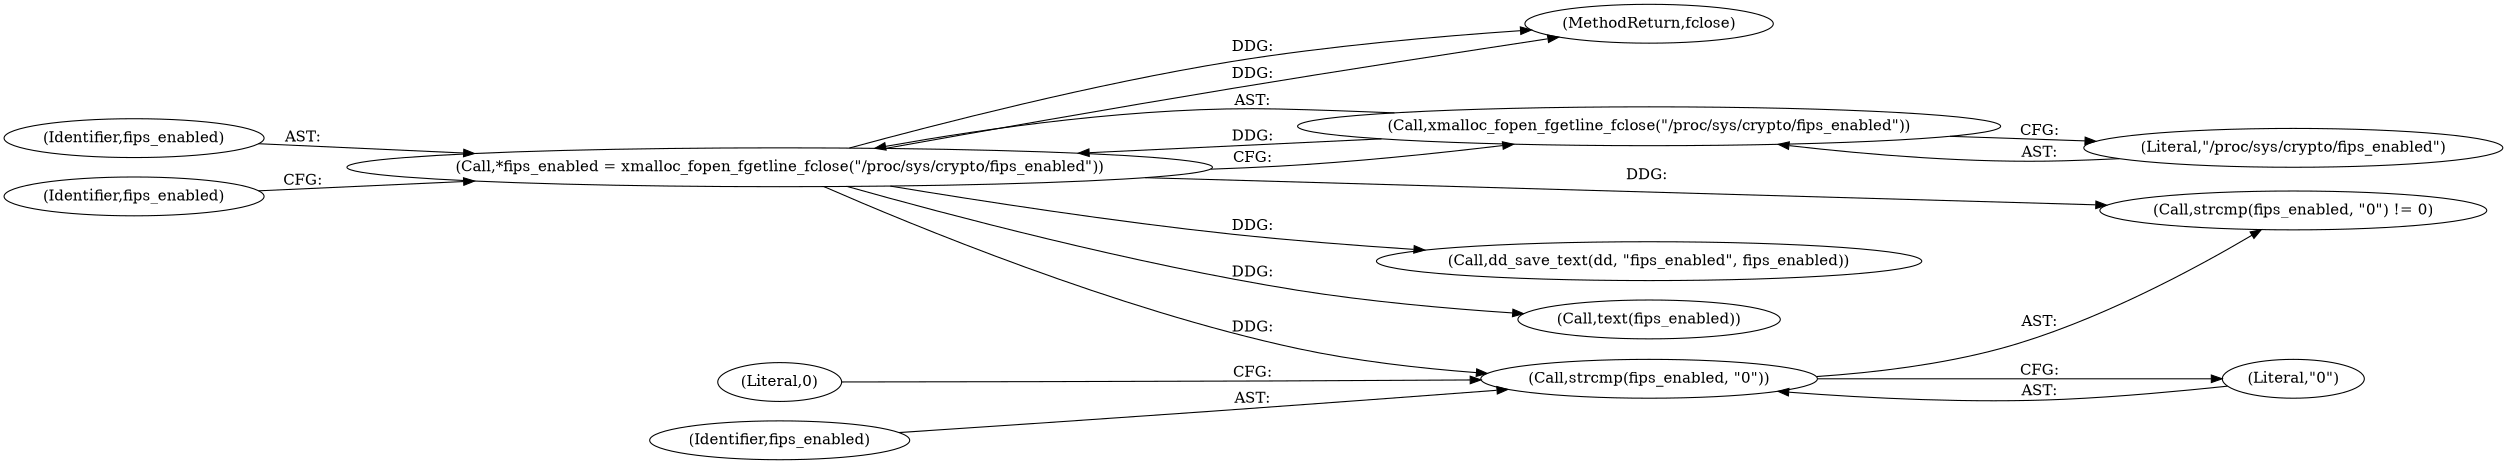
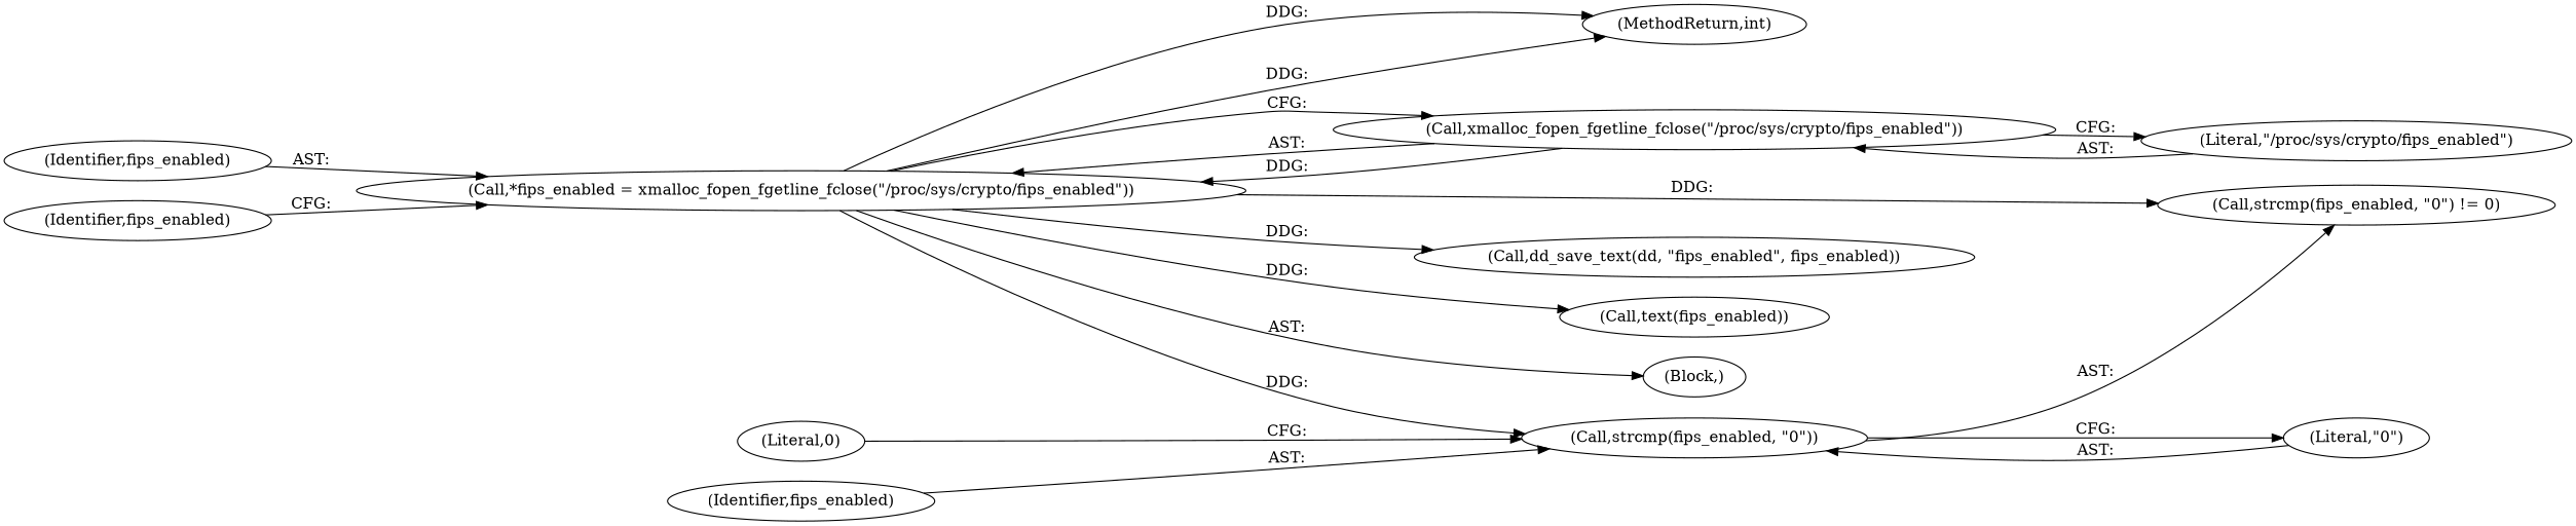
  digraph {
    rankdir=LR
    n1 [label="(Call,strcmp(fips_enabled, \"0\"))"]
    n2 [label="(Call,strcmp(fips_enabled, \"0\") != 0)"]
    n3 [label="(Literal,\"0\")"]
    n4 [label="(Call,*fips_enabled = xmalloc_fopen_fgetline_fclose(\"/proc/sys/crypto/fips_enabled\"))"]
    n5 [label="(Call,xmalloc_fopen_fgetline_fclose(\"/proc/sys/crypto/fips_enabled\"))"]
    n6 [label="(Call,dd_save_text(dd, \"fips_enabled\", fips_enabled))"]
    n7 [label="(Call,text(fips_enabled))"]
-   n9 [label="(MethodReturn,fclose)"]
+   n8 [label="(Block,)"]
+   n9 [label="(MethodReturn,int)"]
    n10 [label="(Literal,\"/proc/sys/crypto/fips_enabled\")"]
    n11 [label="(Identifier,fips_enabled)"]
    n12 [label="(Literal,0)"]
    n13 [label="(Identifier,fips_enabled)"]
    n14 [label="(Identifier,fips_enabled)"]
    n1 -> n2 [label="AST: "]
    n1 -> n3 [label="CFG: "]
    n3 -> n1 [label="AST: "]
    n4 -> n1 [label="DDG: "]
    n4 -> n2 [label="DDG: "]
    n4 -> n5 [label="CFG: "]
    n4 -> n6 [label="DDG: "]
    n4 -> n7 [label="DDG: "]
+   n4 -> n8 [label="AST: "]
    n4 -> n9 [label="DDG: "]
    n4 -> n9 [label="DDG: "]
    n5 -> n4 [label="AST: "]
    n5 -> n4 [label="DDG: "]
    n5 -> n10 [label="CFG: "]
    n10 -> n5 [label="AST: "]
    n11 -> n4 [label="AST: "]
    n12 -> n1 [label="CFG: "]
    n13 -> n4 [label="CFG: "]
    n14 -> n1 [label="AST: "]
  }
